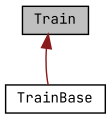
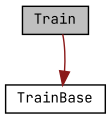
  digraph {
    fontname="JetBrains Mono"
    node [color=black fontname="JetBrains Mono" fontsize=10 shape=record style=filled]
    n1 [fillcolor=grey75 fontcolor=black height=0.2 label=Train width=0.4]
    n2 [fillcolor=white height=0.2 label=TrainBase width=0.4]
-   n1 -> n2 [color=firebrick4 dir=back fontname="JetBrains Mono" fontsize=10 labelfontname=Helvetica labelfontsize=10 style=solid]
+   n2 -> n1 [color=firebrick4 dir=back fontname="JetBrains Mono" fontsize=10 labelfontname=Helvetica labelfontsize=10 style=solid]
  }
